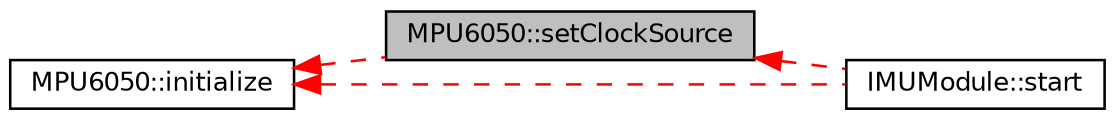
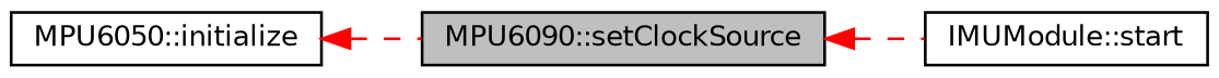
  digraph {
    rankdir=LR
    node [color=black fillcolor=white fontname=Helvetica fontsize=10 shape=record style=filled]
    edge [color=red dir=back fontname=Helvetica fontsize=10 labelfontname=Helvetica labelfontsize=10 style=dashed]
-   n1 [fillcolor=grey75 fontcolor=black height=0.2 label="MPU6050::setClockSource" width=0.4]
+   n1 [fillcolor=grey75 fontcolor=black height=0.2 label="MPU6090::setClockSource" width=0.4]
    n2 [height=0.2 label="IMUModule::start" width=0.4]
    n3 [height=0.2 label="MPU6050::initialize" width=0.4]
    n1 -> n2
    n3 -> n1
-   n3 -> n2
  }
